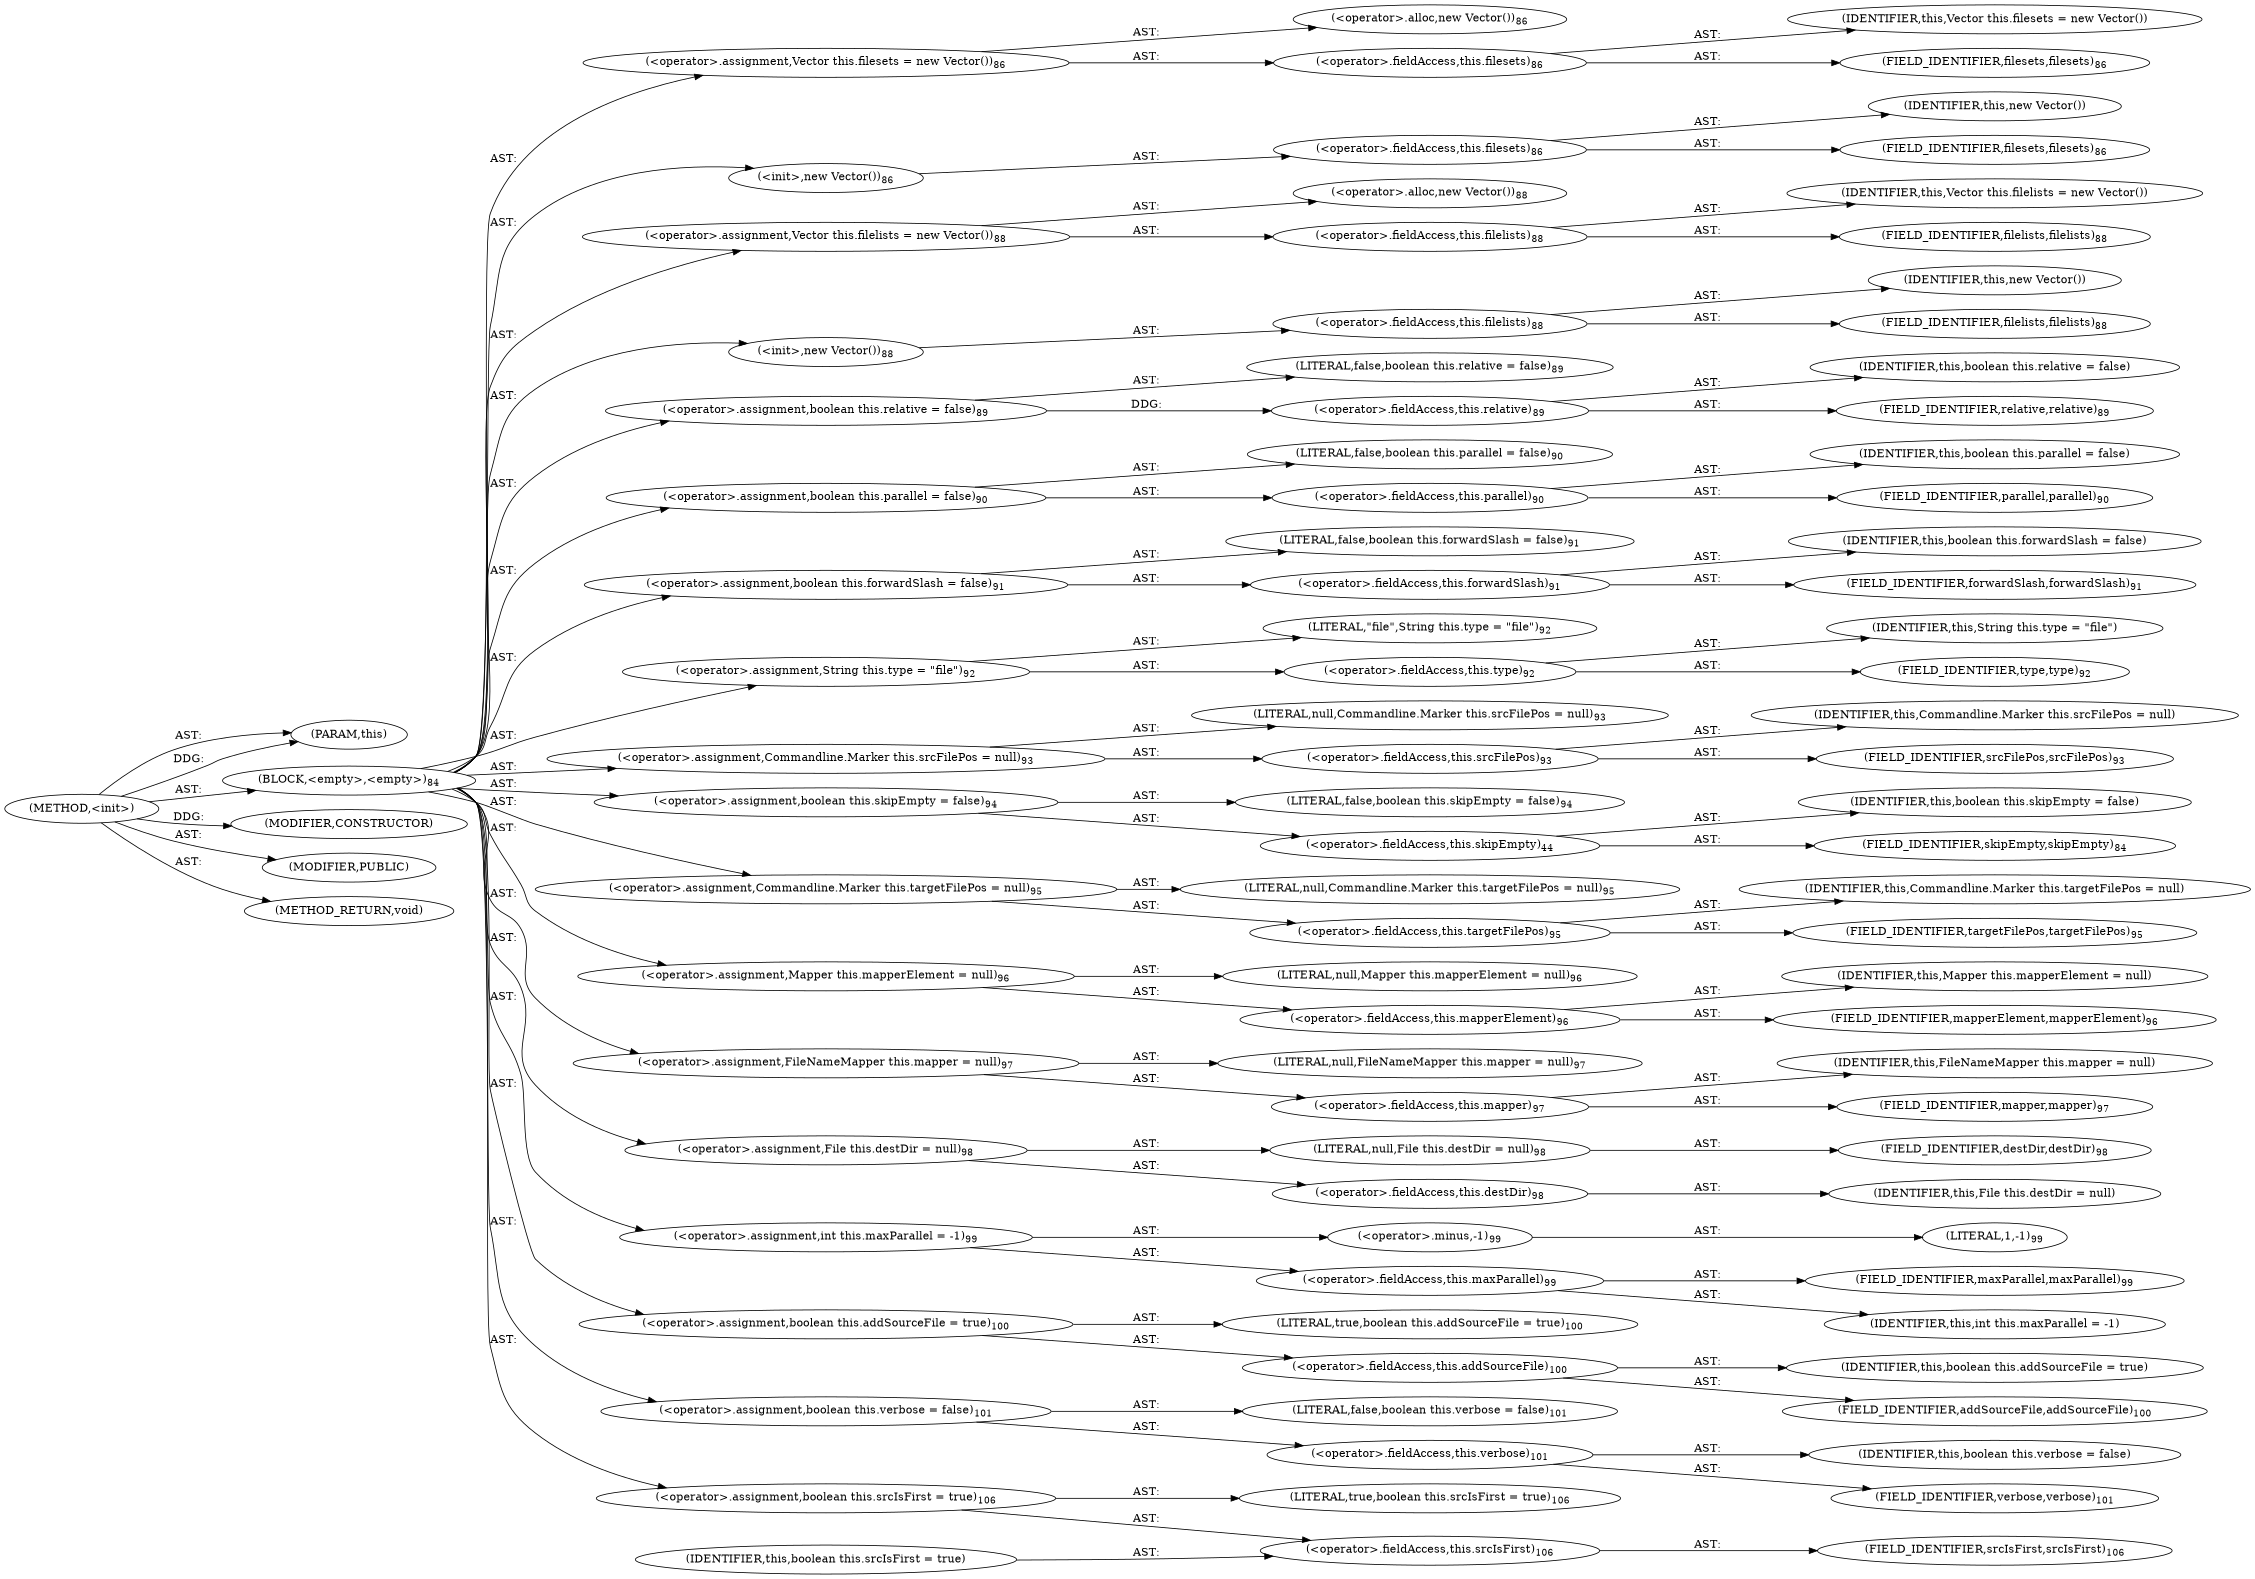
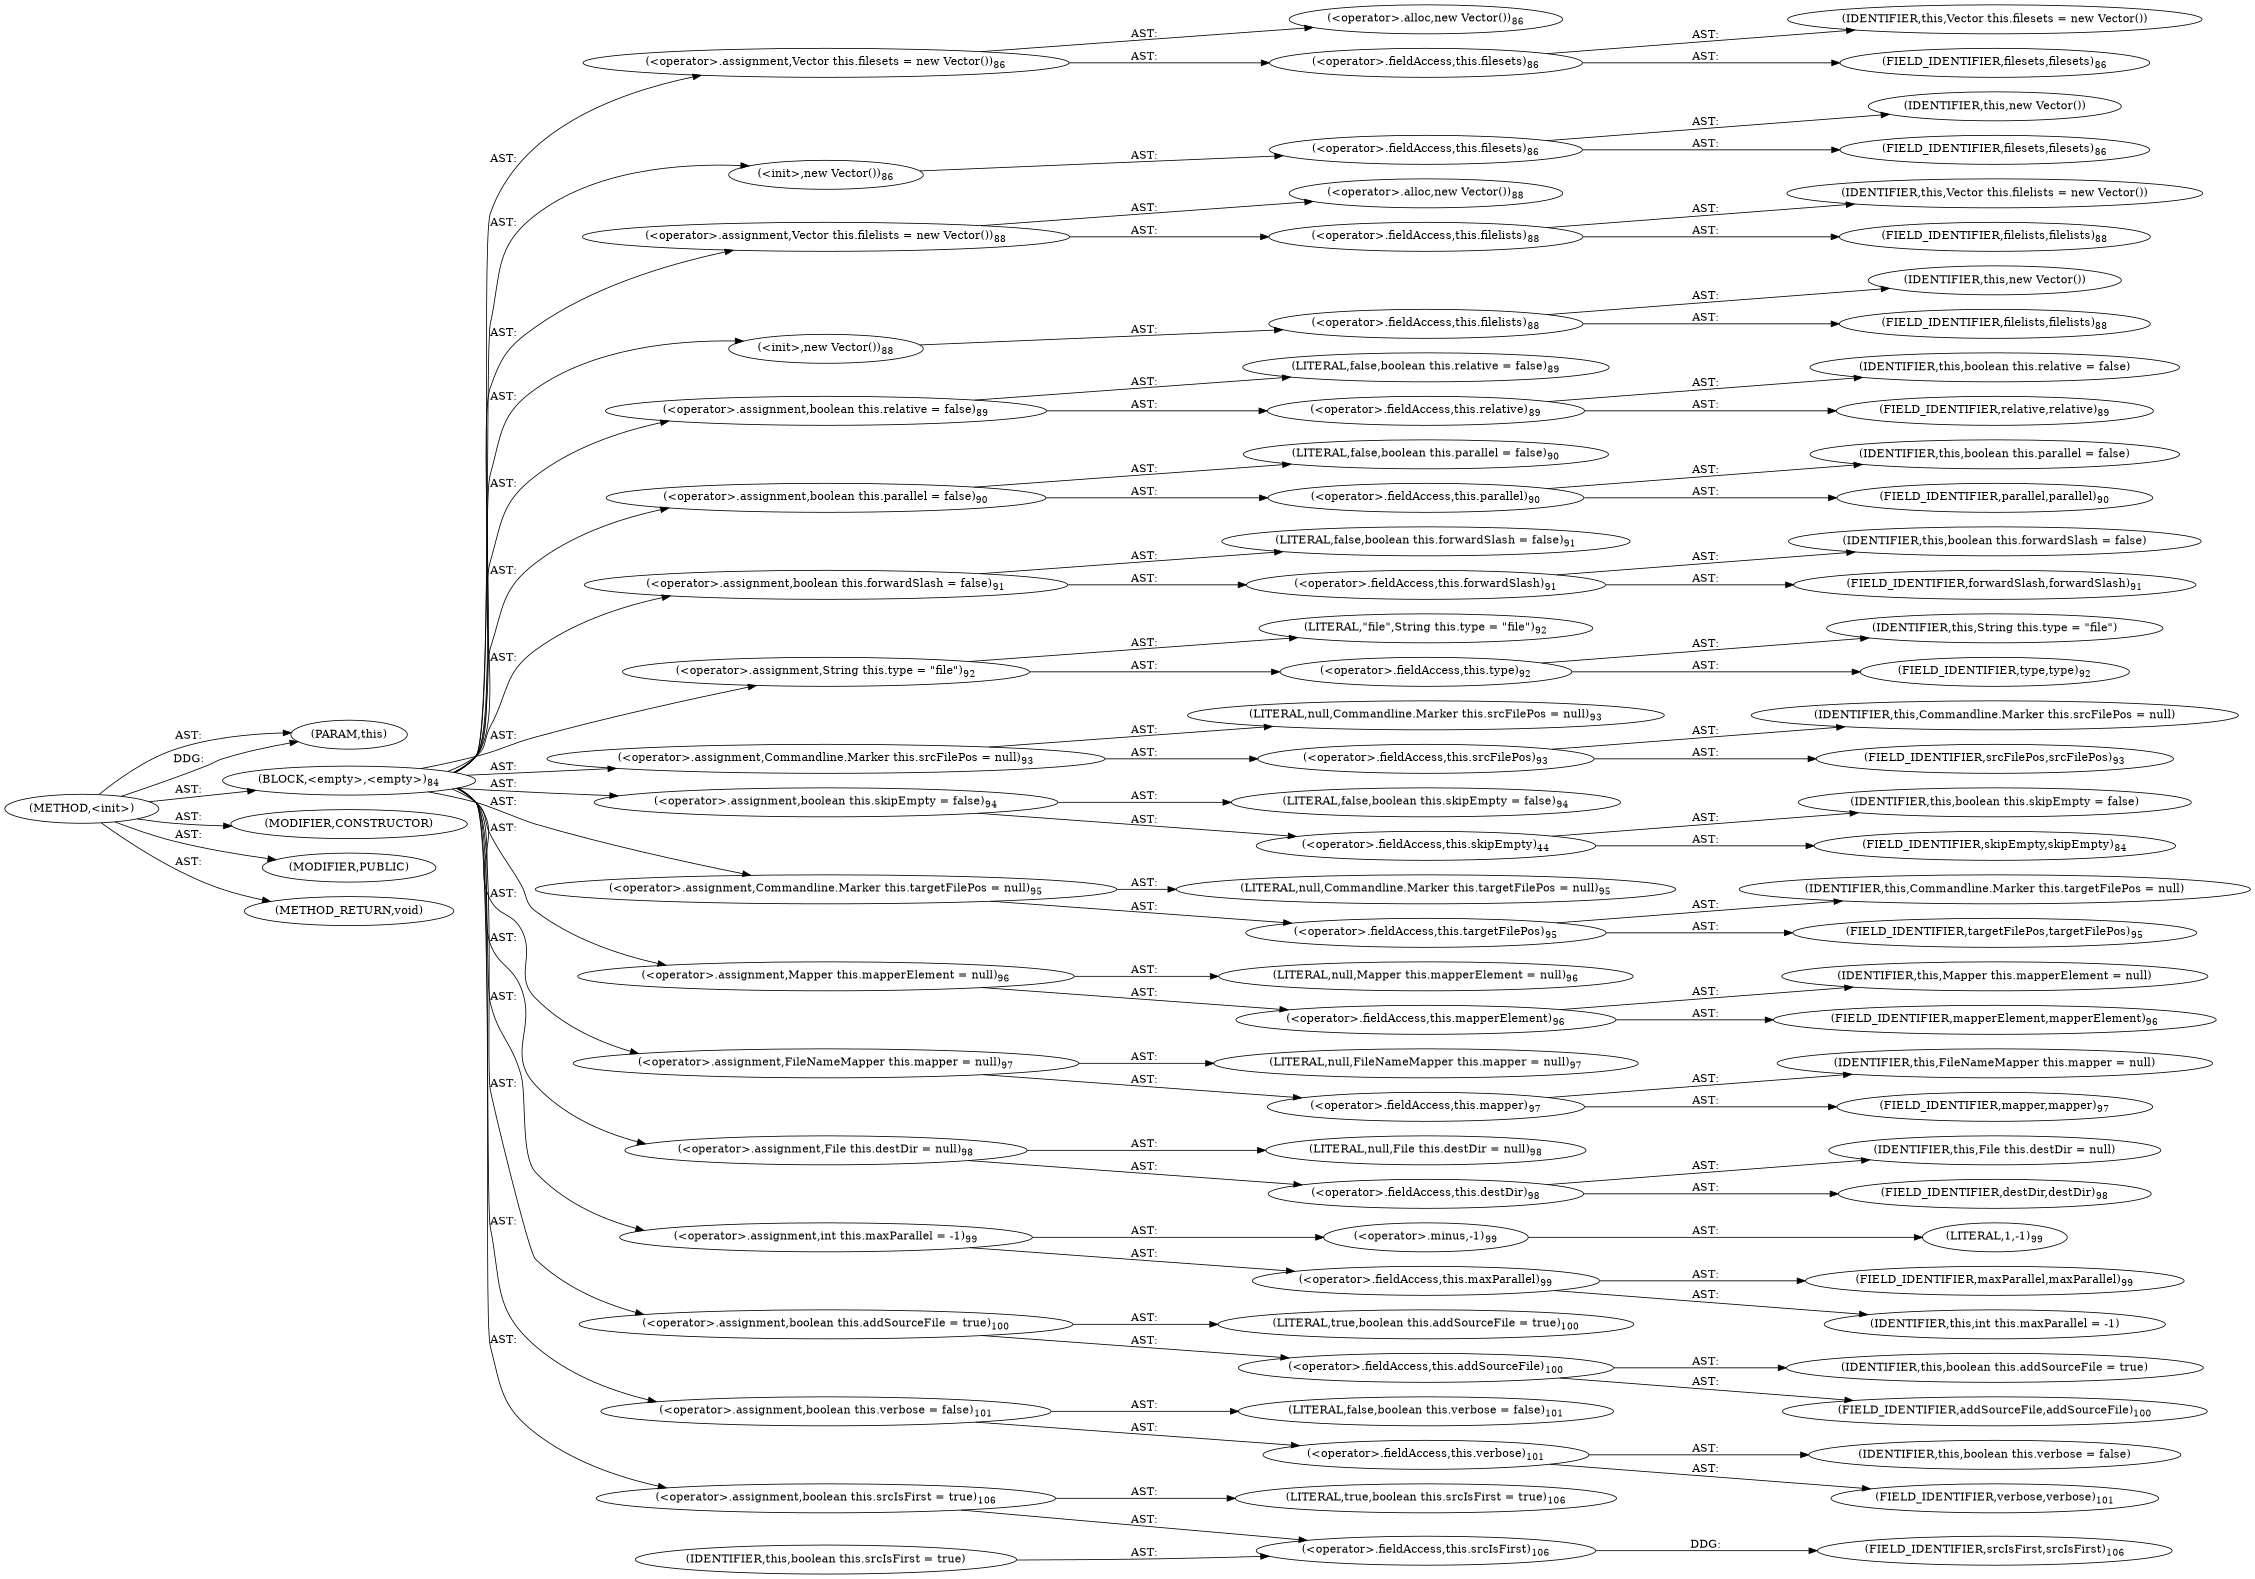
  digraph {
    fontname="DejaVu Serif"
    rankdir=LR
    node [fontname="DejaVu Serif"]
    edge [fontname="DejaVu Serif"]
    n1 [label=<(METHOD,&lt;init&gt;)>]
    n2 [label=<(PARAM,this)>]
    n3 [label=<(BLOCK,&lt;empty&gt;,&lt;empty&gt;)<SUB>84</SUB>>]
    n4 [label=<(MODIFIER,CONSTRUCTOR)>]
    n5 [label=<(MODIFIER,PUBLIC)>]
    n6 [label=<(METHOD_RETURN,void)>]
    n7 [label=<(&lt;operator&gt;.assignment,Vector this.filesets = new Vector())<SUB>86</SUB>>]
    n8 [label=<(&lt;init&gt;,new Vector())<SUB>86</SUB>>]
    n9 [label=<(&lt;operator&gt;.assignment,Vector this.filelists = new Vector())<SUB>88</SUB>>]
    n10 [label=<(&lt;init&gt;,new Vector())<SUB>88</SUB>>]
    n11 [label=<(&lt;operator&gt;.assignment,boolean this.relative = false)<SUB>89</SUB>>]
    n12 [label=<(&lt;operator&gt;.assignment,boolean this.parallel = false)<SUB>90</SUB>>]
    n13 [label=<(&lt;operator&gt;.assignment,boolean this.forwardSlash = false)<SUB>91</SUB>>]
    n14 [label=<(&lt;operator&gt;.assignment,String this.type = &quot;file&quot;)<SUB>92</SUB>>]
    n15 [label=<(&lt;operator&gt;.assignment,Commandline.Marker this.srcFilePos = null)<SUB>93</SUB>>]
    n16 [label=<(&lt;operator&gt;.assignment,boolean this.skipEmpty = false)<SUB>94</SUB>>]
    n17 [label=<(&lt;operator&gt;.assignment,Commandline.Marker this.targetFilePos = null)<SUB>95</SUB>>]
    n18 [label=<(&lt;operator&gt;.assignment,Mapper this.mapperElement = null)<SUB>96</SUB>>]
    n19 [label=<(&lt;operator&gt;.assignment,FileNameMapper this.mapper = null)<SUB>97</SUB>>]
    n20 [label=<(&lt;operator&gt;.assignment,File this.destDir = null)<SUB>98</SUB>>]
    n21 [label=<(&lt;operator&gt;.assignment,int this.maxParallel = -1)<SUB>99</SUB>>]
    n22 [label=<(&lt;operator&gt;.assignment,boolean this.addSourceFile = true)<SUB>100</SUB>>]
    n23 [label=<(&lt;operator&gt;.assignment,boolean this.verbose = false)<SUB>101</SUB>>]
    n24 [label=<(&lt;operator&gt;.assignment,boolean this.srcIsFirst = true)<SUB>106</SUB>>]
    n25 [label=<(&lt;operator&gt;.fieldAccess,this.filesets)<SUB>86</SUB>>]
    n26 [label=<(&lt;operator&gt;.alloc,new Vector())<SUB>86</SUB>>]
    n27 [label=<(&lt;operator&gt;.fieldAccess,this.filesets)<SUB>86</SUB>>]
    n28 [label=<(&lt;operator&gt;.fieldAccess,this.filelists)<SUB>88</SUB>>]
    n29 [label=<(&lt;operator&gt;.alloc,new Vector())<SUB>88</SUB>>]
    n30 [label=<(&lt;operator&gt;.fieldAccess,this.filelists)<SUB>88</SUB>>]
    n31 [label=<(&lt;operator&gt;.fieldAccess,this.relative)<SUB>89</SUB>>]
    n32 [label=<(LITERAL,false,boolean this.relative = false)<SUB>89</SUB>>]
    n33 [label=<(&lt;operator&gt;.fieldAccess,this.parallel)<SUB>90</SUB>>]
    n34 [label=<(LITERAL,false,boolean this.parallel = false)<SUB>90</SUB>>]
    n35 [label=<(&lt;operator&gt;.fieldAccess,this.forwardSlash)<SUB>91</SUB>>]
    n36 [label=<(LITERAL,false,boolean this.forwardSlash = false)<SUB>91</SUB>>]
    n37 [label=<(&lt;operator&gt;.fieldAccess,this.type)<SUB>92</SUB>>]
    n38 [label=<(LITERAL,&quot;file&quot;,String this.type = &quot;file&quot;)<SUB>92</SUB>>]
    n39 [label=<(&lt;operator&gt;.fieldAccess,this.srcFilePos)<SUB>93</SUB>>]
    n40 [label=<(LITERAL,null,Commandline.Marker this.srcFilePos = null)<SUB>93</SUB>>]
    n41 [label=<(&lt;operator&gt;.fieldAccess,this.skipEmpty)<SUB>44</SUB>>]
    n42 [label=<(LITERAL,false,boolean this.skipEmpty = false)<SUB>94</SUB>>]
    n43 [label=<(&lt;operator&gt;.fieldAccess,this.targetFilePos)<SUB>95</SUB>>]
    n44 [label=<(LITERAL,null,Commandline.Marker this.targetFilePos = null)<SUB>95</SUB>>]
    n45 [label=<(&lt;operator&gt;.fieldAccess,this.mapperElement)<SUB>96</SUB>>]
    n46 [label=<(LITERAL,null,Mapper this.mapperElement = null)<SUB>96</SUB>>]
    n47 [label=<(&lt;operator&gt;.fieldAccess,this.mapper)<SUB>97</SUB>>]
    n48 [label=<(LITERAL,null,FileNameMapper this.mapper = null)<SUB>97</SUB>>]
    n49 [label=<(&lt;operator&gt;.fieldAccess,this.destDir)<SUB>98</SUB>>]
    n50 [label=<(LITERAL,null,File this.destDir = null)<SUB>98</SUB>>]
    n51 [label=<(&lt;operator&gt;.fieldAccess,this.maxParallel)<SUB>99</SUB>>]
    n52 [label=<(&lt;operator&gt;.minus,-1)<SUB>99</SUB>>]
    n53 [label=<(&lt;operator&gt;.fieldAccess,this.addSourceFile)<SUB>100</SUB>>]
    n54 [label=<(LITERAL,true,boolean this.addSourceFile = true)<SUB>100</SUB>>]
    n55 [label=<(&lt;operator&gt;.fieldAccess,this.verbose)<SUB>101</SUB>>]
    n56 [label=<(LITERAL,false,boolean this.verbose = false)<SUB>101</SUB>>]
    n57 [label=<(&lt;operator&gt;.fieldAccess,this.srcIsFirst)<SUB>106</SUB>>]
    n58 [label=<(LITERAL,true,boolean this.srcIsFirst = true)<SUB>106</SUB>>]
    n59 [label=<(IDENTIFIER,this,Vector this.filesets = new Vector())>]
    n60 [label=<(FIELD_IDENTIFIER,filesets,filesets)<SUB>86</SUB>>]
    n61 [label=<(IDENTIFIER,this,new Vector())>]
    n62 [label=<(FIELD_IDENTIFIER,filesets,filesets)<SUB>86</SUB>>]
    n63 [label=<(IDENTIFIER,this,Vector this.filelists = new Vector())>]
    n64 [label=<(FIELD_IDENTIFIER,filelists,filelists)<SUB>88</SUB>>]
    n65 [label=<(IDENTIFIER,this,new Vector())>]
    n66 [label=<(FIELD_IDENTIFIER,filelists,filelists)<SUB>88</SUB>>]
    n67 [label=<(IDENTIFIER,this,boolean this.relative = false)>]
    n68 [label=<(FIELD_IDENTIFIER,relative,relative)<SUB>89</SUB>>]
    n69 [label=<(IDENTIFIER,this,boolean this.parallel = false)>]
    n70 [label=<(FIELD_IDENTIFIER,parallel,parallel)<SUB>90</SUB>>]
    n71 [label=<(IDENTIFIER,this,boolean this.forwardSlash = false)>]
    n72 [label=<(FIELD_IDENTIFIER,forwardSlash,forwardSlash)<SUB>91</SUB>>]
    n73 [label=<(IDENTIFIER,this,String this.type = &quot;file&quot;)>]
    n74 [label=<(FIELD_IDENTIFIER,type,type)<SUB>92</SUB>>]
    n75 [label=<(IDENTIFIER,this,Commandline.Marker this.srcFilePos = null)>]
    n76 [label=<(FIELD_IDENTIFIER,srcFilePos,srcFilePos)<SUB>93</SUB>>]
    n77 [label=<(IDENTIFIER,this,boolean this.skipEmpty = false)>]
    n78 [label=<(FIELD_IDENTIFIER,skipEmpty,skipEmpty)<SUB>84</SUB>>]
    n79 [label=<(IDENTIFIER,this,Commandline.Marker this.targetFilePos = null)>]
    n80 [label=<(FIELD_IDENTIFIER,targetFilePos,targetFilePos)<SUB>95</SUB>>]
    n81 [label=<(IDENTIFIER,this,Mapper this.mapperElement = null)>]
    n82 [label=<(FIELD_IDENTIFIER,mapperElement,mapperElement)<SUB>96</SUB>>]
    n83 [label=<(IDENTIFIER,this,FileNameMapper this.mapper = null)>]
    n84 [label=<(FIELD_IDENTIFIER,mapper,mapper)<SUB>97</SUB>>]
    n85 [label=<(IDENTIFIER,this,File this.destDir = null)>]
    n86 [label=<(FIELD_IDENTIFIER,destDir,destDir)<SUB>98</SUB>>]
    n87 [label=<(IDENTIFIER,this,int this.maxParallel = -1)>]
    n88 [label=<(FIELD_IDENTIFIER,maxParallel,maxParallel)<SUB>99</SUB>>]
    n89 [label=<(LITERAL,1,-1)<SUB>99</SUB>>]
    n90 [label=<(IDENTIFIER,this,boolean this.addSourceFile = true)>]
    n91 [label=<(FIELD_IDENTIFIER,addSourceFile,addSourceFile)<SUB>100</SUB>>]
    n92 [label=<(IDENTIFIER,this,boolean this.verbose = false)>]
    n93 [label=<(FIELD_IDENTIFIER,verbose,verbose)<SUB>101</SUB>>]
    n94 [label=<(FIELD_IDENTIFIER,srcIsFirst,srcIsFirst)<SUB>106</SUB>>]
    n95 [label=<(IDENTIFIER,this,boolean this.srcIsFirst = true)>]
    n1 -> n2 [label="AST: "]
    n1 -> n2 [label="DDG: "]
    n1 -> n3 [label="AST: "]
-   n1 -> n4 [label="DDG: "]
+   n1 -> n4 [label="AST: "]
    n1 -> n5 [label="AST: "]
    n1 -> n6 [label="AST: "]
    n3 -> n7 [label="AST: "]
    n3 -> n8 [label="AST: "]
    n3 -> n9 [label="AST: "]
    n3 -> n10 [label="AST: "]
    n3 -> n11 [label="AST: "]
    n3 -> n12 [label="AST: "]
    n3 -> n13 [label="AST: "]
    n3 -> n14 [label="AST: "]
    n3 -> n15 [label="AST: "]
    n3 -> n16 [label="AST: "]
    n3 -> n17 [label="AST: "]
    n3 -> n18 [label="AST: "]
    n3 -> n19 [label="AST: "]
    n3 -> n20 [label="AST: "]
    n3 -> n21 [label="AST: "]
    n3 -> n22 [label="AST: "]
    n3 -> n23 [label="AST: "]
    n3 -> n24 [label="AST: "]
    n7 -> n25 [label="AST: "]
    n7 -> n26 [label="AST: "]
    n8 -> n27 [label="AST: "]
    n9 -> n28 [label="AST: "]
    n9 -> n29 [label="AST: "]
    n10 -> n30 [label="AST: "]
-   n11 -> n31 [label="DDG: "]
+   n11 -> n31 [label="AST: "]
    n11 -> n32 [label="AST: "]
    n12 -> n33 [label="AST: "]
    n12 -> n34 [label="AST: "]
    n13 -> n35 [label="AST: "]
    n13 -> n36 [label="AST: "]
    n14 -> n37 [label="AST: "]
    n14 -> n38 [label="AST: "]
    n15 -> n39 [label="AST: "]
    n15 -> n40 [label="AST: "]
    n16 -> n41 [label="AST: "]
    n16 -> n42 [label="AST: "]
    n17 -> n43 [label="AST: "]
    n17 -> n44 [label="AST: "]
    n18 -> n45 [label="AST: "]
    n18 -> n46 [label="AST: "]
    n19 -> n47 [label="AST: "]
    n19 -> n48 [label="AST: "]
    n20 -> n49 [label="AST: "]
    n20 -> n50 [label="AST: "]
    n21 -> n51 [label="AST: "]
    n21 -> n52 [label="AST: "]
    n22 -> n53 [label="AST: "]
    n22 -> n54 [label="AST: "]
    n23 -> n55 [label="AST: "]
    n23 -> n56 [label="AST: "]
    n24 -> n57 [label="AST: "]
    n24 -> n58 [label="AST: "]
    n25 -> n59 [label="AST: "]
    n25 -> n60 [label="AST: "]
    n27 -> n61 [label="AST: "]
    n27 -> n62 [label="AST: "]
    n28 -> n63 [label="AST: "]
    n28 -> n64 [label="AST: "]
    n30 -> n65 [label="AST: "]
    n30 -> n66 [label="AST: "]
    n31 -> n67 [label="AST: "]
    n31 -> n68 [label="AST: "]
    n33 -> n69 [label="AST: "]
    n33 -> n70 [label="AST: "]
    n35 -> n71 [label="AST: "]
    n35 -> n72 [label="AST: "]
    n37 -> n73 [label="AST: "]
    n37 -> n74 [label="AST: "]
    n39 -> n75 [label="AST: "]
    n39 -> n76 [label="AST: "]
    n41 -> n77 [label="AST: "]
    n41 -> n78 [label="AST: "]
    n43 -> n79 [label="AST: "]
    n43 -> n80 [label="AST: "]
    n45 -> n81 [label="AST: "]
    n45 -> n82 [label="AST: "]
    n47 -> n83 [label="AST: "]
    n47 -> n84 [label="AST: "]
    n49 -> n85 [label="AST: "]
-   n50 -> n86 [label="AST: "]
+   n49 -> n86 [label="AST: "]
    n51 -> n87 [label="AST: "]
    n51 -> n88 [label="AST: "]
    n52 -> n89 [label="AST: "]
    n53 -> n90 [label="AST: "]
    n53 -> n91 [label="AST: "]
    n55 -> n92 [label="AST: "]
    n55 -> n93 [label="AST: "]
-   n57 -> n94 [label="AST: "]
+   n57 -> n94 [label="DDG: "]
    n95 -> n57 [label="AST: "]
  }
